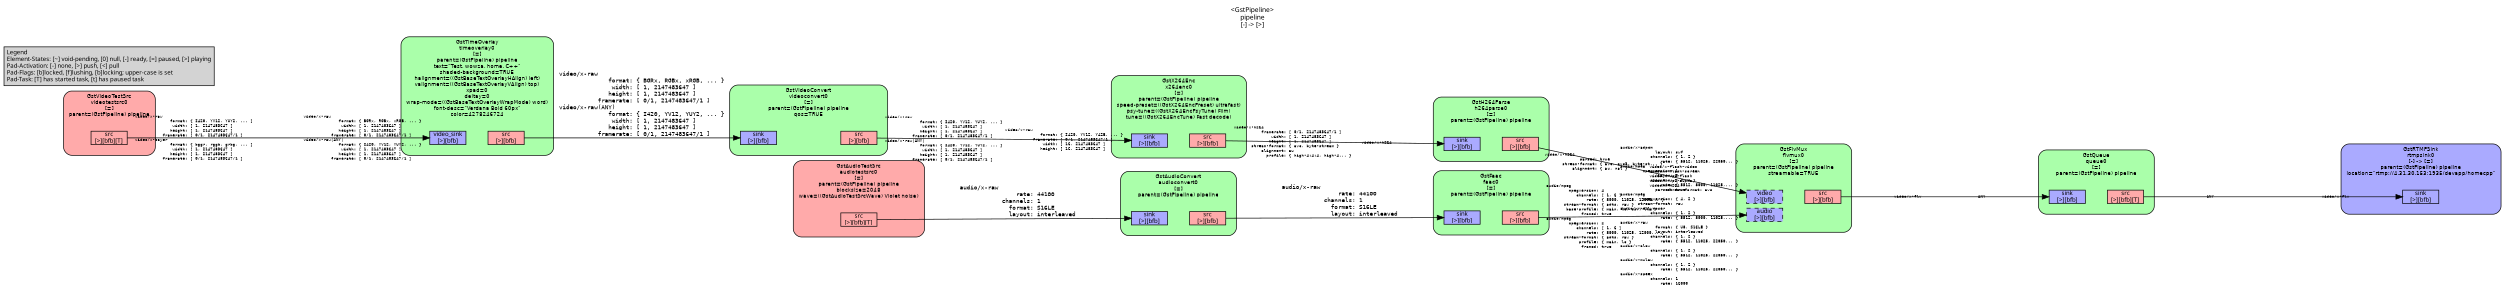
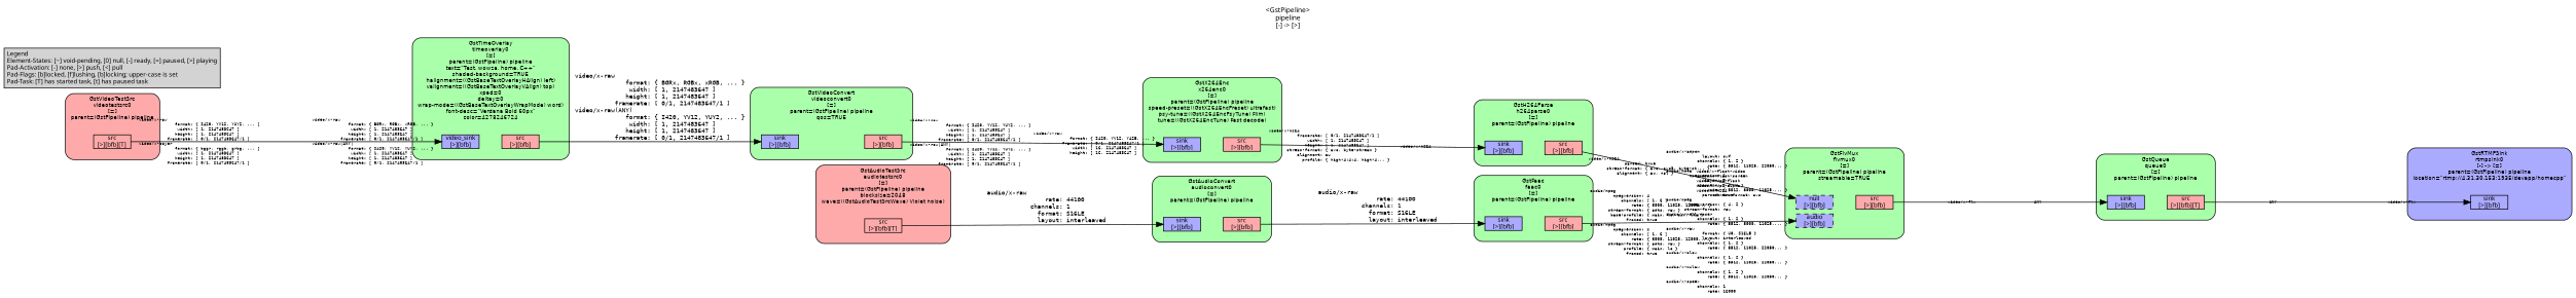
  digraph {
    fontname=sans
    fontsize=10
    label="<GstPipeline>\npipeline\n[-] -> [>]"
    labelloc=t
    nodesep=.1
    rankdir=LR
    ranksep=.2
    node [color=black fillcolor="#aaaaff" fontname=sans fontsize=9 margin="0.0,0.0" shape=box style="filled,solid"]
    edge [fontname=monospace fontsize=9 labelfontsize=6]
    n1 [height=0.2 label="sink\n[>][bfb]"]
    n2 [height=0.2 label="sink\n[>][bfb]"]
    n3 [fillcolor="#ffaaaa" height=0.2 label="src\n[>][bfb][T]"]
-   n4 [height=0.2 label="video\n[>][bfb]" style="filled,dashed"]
+   n4 [height=0.2 label="null\n[>][bfb]" style="filled,dashed"]
    n5 [height=0.2 label="audio\n[>][bfb]" style="filled,dashed"]
    n6 [fillcolor="#ffaaaa" height=0.2 label="src\n[>][bfb]"]
    n7 [height=0.2 label="sink\n[>][bfb]"]
    n8 [fillcolor="#ffaaaa" height=0.2 label="src\n[>][bfb]"]
    n9 [height=0.2 label="sink\n[>][bfb]"]
    n10 [fillcolor="#ffaaaa" height=0.2 label="src\n[>][bfb]"]
    n11 [fillcolor="#ffaaaa" height=0.2 label="src\n[>][bfb]"]
    n12 [height=0.2 label="sink\n[>][bfb]"]
    n13 [height=0.2 label="video_sink\n[>][bfb]"]
    n14 [fillcolor="#ffaaaa" height=0.2 label="src\n[>][bfb]"]
    n15 [fillcolor="#ffaaaa" height=0.2 label="src\n[>][bfb][T]"]
    n16 [height=0.2 label="sink\n[>][bfb]"]
    n17 [fillcolor="#ffaaaa" height=0.2 label="src\n[>][bfb]"]
    n18 [height=0.2 label="sink\n[>][bfb]"]
    n19 [fillcolor="#ffaaaa" height=0.2 label="src\n[>][bfb]"]
    n20 [fillcolor="#ffaaaa" height=0.2 label="src\n[>][bfb][T]"]
    n21 [label="Legend\lElement-States: [~] void-pending, [0] null, [-] ready, [=] paused, [>] playing\lPad-Activation: [-] none, [>] push, [<] pull\lPad-Flags: [b]locked, [f]lushing, [b]locking; upper-case is set\lPad-Task: [T] has started task, [t] has paused task\l" margin="0.05,0.05" style=filled color="" fillcolor=""]
    subgraph cluster_1 {
      color=black
      fillcolor="#aaaaff"
      fontname="Bitstream Vera Sans"
      fontsize=8
      label="GstRTMPSink\nrtmpsink0\n[-] -> [=]\nparent=(GstPipeline) pipeline\nlocation=\"rtmp://4.31.30.153:1935/devapp/homecpp\""
      style="filled,rounded"
      subgraph cluster_2 {
        color=black
        fillcolor="#aaaaff"
        fontname="Bitstream Vera Sans"
        fontsize=8
        label=""
        style=invis
        n1
      }
    }
    subgraph cluster_3 {
      color=black
      fillcolor="#aaffaa"
      fontname="Bitstream Vera Sans"
      fontsize=8
      label="GstQueue\nqueue0\n[=]\nparent=(GstPipeline) pipeline"
      style="filled,rounded"
      subgraph cluster_4 {
        color=black
        fillcolor="#aaffaa"
        fontname="Bitstream Vera Sans"
        fontsize=8
        label=""
        style=invis
        n2
      }
      subgraph cluster_5 {
        color=black
        fillcolor="#aaffaa"
        fontname="Bitstream Vera Sans"
        fontsize=8
        label=""
        style=invis
        n3
      }
    }
    subgraph cluster_6 {
      color=black
      fillcolor="#aaffaa"
      fontname="Bitstream Vera Sans"
      fontsize=8
      label="GstFlvMux\nflvmux0\n[=]\nparent=(GstPipeline) pipeline\nstreamable=TRUE"
      style="filled,rounded"
      subgraph cluster_7 {
        color=black
        fillcolor="#aaffaa"
        fontname="Bitstream Vera Sans"
        fontsize=8
        label=""
        style=invis
        n4
        n5
      }
      subgraph cluster_8 {
        color=black
        fillcolor="#aaffaa"
        fontname="Bitstream Vera Sans"
        fontsize=8
        label=""
        style=invis
        n6
      }
    }
    subgraph cluster_9 {
      color=black
      fillcolor="#aaffaa"
      fontname="Bitstream Vera Sans"
      fontsize=8
      label="GstH264Parse\nh264parse0\n[=]\nparent=(GstPipeline) pipeline"
      style="filled,rounded"
      subgraph cluster_10 {
        color=black
        fillcolor="#aaffaa"
        fontname="Bitstream Vera Sans"
        fontsize=8
        label=""
        style=invis
        n7
      }
      subgraph cluster_11 {
        color=black
        fillcolor="#aaffaa"
        fontname="Bitstream Vera Sans"
        fontsize=8
        label=""
        style=invis
        n8
      }
    }
    subgraph cluster_12 {
      color=black
      fillcolor="#aaffaa"
      fontname="Bitstream Vera Sans"
      fontsize=8
      label="GstX264Enc\nx264enc0\n[=]\nparent=(GstPipeline) pipeline\nspeed-preset=((GstX264EncPreset) ultrafast)\npsy-tune=((GstX264EncPsyTune) Film)\ntune=((GstX264EncTune) Fast decode)"
      style="filled,rounded"
      subgraph cluster_13 {
        color=black
        fillcolor="#aaffaa"
        fontname="Bitstream Vera Sans"
        fontsize=8
        label=""
        style=invis
        n9
      }
      subgraph cluster_14 {
        color=black
        fillcolor="#aaffaa"
        fontname="Bitstream Vera Sans"
        fontsize=8
        label=""
        style=invis
        n10
      }
    }
    subgraph cluster_15 {
      color=black
      fillcolor="#aaffaa"
      fontname="Bitstream Vera Sans"
      fontsize=8
      label="GstVideoConvert\nvideoconvert0\n[=]\nparent=(GstPipeline) pipeline\nqos=TRUE"
      style="filled,rounded"
      subgraph cluster_16 {
        color=black
        fillcolor="#aaffaa"
        fontname="Bitstream Vera Sans"
        fontsize=8
        label=""
        style=invis
        n11
      }
      subgraph cluster_17 {
        color=black
        fillcolor="#aaffaa"
        fontname="Bitstream Vera Sans"
        fontsize=8
        label=""
        style=invis
        n12
      }
    }
    subgraph cluster_18 {
      color=black
      fillcolor="#aaffaa"
      fontname="Bitstream Vera Sans"
      fontsize=8
      label="GstTimeOverlay\ntimeoverlay0\n[=]\nparent=(GstPipeline) pipeline\ntext=\"Test, wowza, home, C++\"\nshaded-background=TRUE\nhalignment=((GstBaseTextOverlayHAlign) left)\nvalignment=((GstBaseTextOverlayVAlign) top)\nxpad=0\ndeltay=0\nwrap-mode=((GstBaseTextOverlayWrapMode) word)\nfont-desc=\"Verdana Bold 60px\"\ncolor=4278246724"
      style="filled,rounded"
      subgraph cluster_19 {
        color=black
        fillcolor="#aaffaa"
        fontname="Bitstream Vera Sans"
        fontsize=8
        label=""
        style=invis
        n13
      }
      subgraph cluster_20 {
        color=black
        fillcolor="#aaffaa"
        fontname="Bitstream Vera Sans"
        fontsize=8
        label=""
        style=invis
        n14
      }
    }
    subgraph cluster_21 {
      color=black
      fillcolor="#ffaaaa"
      fontname="Bitstream Vera Sans"
      fontsize=8
      label="GstVideoTestSrc\nvideotestsrc0\n[=]\nparent=(GstPipeline) pipeline"
      style="filled,rounded"
      subgraph cluster_22 {
        color=black
        fillcolor="#ffaaaa"
        fontname="Bitstream Vera Sans"
        fontsize=8
        label=""
        style=invis
        n15
      }
    }
    subgraph cluster_23 {
      color=black
      fillcolor="#aaffaa"
      fontname="Bitstream Vera Sans"
      fontsize=8
      label="GstFaac\nfaac0\n[=]\nparent=(GstPipeline) pipeline"
      style="filled,rounded"
      subgraph cluster_24 {
        color=black
        fillcolor="#aaffaa"
        fontname="Bitstream Vera Sans"
        fontsize=8
        label=""
        style=invis
        n16
      }
      subgraph cluster_25 {
        color=black
        fillcolor="#aaffaa"
        fontname="Bitstream Vera Sans"
        fontsize=8
        label=""
        style=invis
        n17
      }
    }
    subgraph cluster_26 {
      color=black
      fillcolor="#aaffaa"
      fontname="Bitstream Vera Sans"
      fontsize=8
      label="GstAudioConvert\naudioconvert0\n[=]\nparent=(GstPipeline) pipeline"
      style="filled,rounded"
      subgraph cluster_27 {
        color=black
        fillcolor="#aaffaa"
        fontname="Bitstream Vera Sans"
        fontsize=8
        label=""
        style=invis
        n18
      }
      subgraph cluster_28 {
        color=black
        fillcolor="#aaffaa"
        fontname="Bitstream Vera Sans"
        fontsize=8
        label=""
        style=invis
        n19
      }
    }
    subgraph cluster_29 {
      color=black
      fillcolor="#ffaaaa"
      fontname="Bitstream Vera Sans"
      fontsize=8
      label="GstAudioTestSrc\naudiotestsrc0\n[=]\nparent=(GstPipeline) pipeline\nblocksize=2048\nwave=((GstAudioTestSrcWave) Violet noise)"
      style="filled,rounded"
      subgraph cluster_30 {
        color=black
        fillcolor="#ffaaaa"
        fontname="Bitstream Vera Sans"
        fontsize=8
        label=""
        style=invis
        n20
      }
    }
    n2 -> n3 [style=invis]
    n3 -> n1 [headlabel="video/x-flv\l" label="                                                  " labelangle=0 labeldistance=10 taillabel=ANY]
    n4 -> n6 [style=invis]
    n6 -> n2 [headlabel=ANY label="                                                  " labelangle=0 labeldistance=10 taillabel="video/x-flv\l"]
    n7 -> n8 [style=invis]
    n8 -> n4 [headlabel="video/x-flash-video\lvideo/x-flash-screen\lvideo/x-vp6-flash\lvideo/x-vp6-alpha\lvideo/x-h264\l       stream-format: avc\l" label="                                                  " labelangle=0 labeldistance=10 taillabel="video/x-h264\l              parsed: true\l       stream-format: { avc, avc3, byte-st... }\l           alignment: { au, nal }\l"]
    n9 -> n10 [style=invis]
    n10 -> n7 [headlabel="video/x-h264\l" label="                                                  " labelangle=0 labeldistance=10 taillabel="video/x-h264\l           framerate: [ 0/1, 2147483647/1 ]\l               width: [ 1, 2147483647 ]\l              height: [ 1, 2147483647 ]\l       stream-format: { avc, byte-stream }\l           alignment: au\l             profile: { high-4:4:4, high-4... }\l"]
    n11 -> n9 [headlabel="video/x-raw\l              format: { I420, YV12, Y42B, ... }\l           framerate: [ 0/1, 2147483647/1 ]\l               width: [ 16, 2147483647 ]\l              height: [ 16, 2147483647 ]\l" label="                                                  " labelangle=0 labeldistance=10 taillabel="video/x-raw\l              format: { I420, YV12, YUY2, ... }\l               width: [ 1, 2147483647 ]\l              height: [ 1, 2147483647 ]\l           framerate: [ 0/1, 2147483647/1 ]\lvideo/x-raw(ANY)\l              format: { I420, YV12, YUY2, ... }\l               width: [ 1, 2147483647 ]\l              height: [ 1, 2147483647 ]\l           framerate: [ 0/1, 2147483647/1 ]\l"]
    n12 -> n11 [style=invis]
    n13 -> n14 [style=invis]
    n14 -> n12 [label="video/x-raw\l              format: { BGRx, RGBx, xRGB, ... }\l               width: [ 1, 2147483647 ]\l              height: [ 1, 2147483647 ]\l           framerate: [ 0/1, 2147483647/1 ]\lvideo/x-raw(ANY)\l              format: { I420, YV12, YUY2, ... }\l               width: [ 1, 2147483647 ]\l              height: [ 1, 2147483647 ]\l           framerate: [ 0/1, 2147483647/1 ]\l"]
    n15 -> n13 [headlabel="video/x-raw\l              format: { BGRx, RGBx, xRGB, ... }\l               width: [ 1, 2147483647 ]\l              height: [ 1, 2147483647 ]\l           framerate: [ 0/1, 2147483647/1 ]\lvideo/x-raw(ANY)\l              format: { I420, YV12, YUY2, ... }\l               width: [ 1, 2147483647 ]\l              height: [ 1, 2147483647 ]\l           framerate: [ 0/1, 2147483647/1 ]\l" label="                                                  " labelangle=0 labeldistance=10 taillabel="video/x-raw\l              format: { I420, YV12, YUY2, ... }\l               width: [ 1, 2147483647 ]\l              height: [ 1, 2147483647 ]\l           framerate: [ 0/1, 2147483647/1 ]\lvideo/x-bayer\l              format: { bggr, rggb, grbg, ... }\l               width: [ 1, 2147483647 ]\l              height: [ 1, 2147483647 ]\l           framerate: [ 0/1, 2147483647/1 ]\l"]
    n16 -> n17 [style=invis]
    n17 -> n5 [headlabel="audio/x-adpcm\l              layout: swf\l            channels: { 1, 2 }\l                rate: { 5512, 11025, 22050... }\laudio/mpeg\l         mpegversion: 1\l               layer: 3\l            channels: { 1, 2 }\l                rate: { 5512, 8000, 11025,... }\l              parsed: true\laudio/mpeg\l         mpegversion: { 4, 2 }\l       stream-format: raw\laudio/x-nellymoser\l            channels: { 1, 2 }\l                rate: { 5512, 8000, 11025,... }\laudio/x-raw\l              format: { U8, S16LE }\l              layout: interleaved\l            channels: { 1, 2 }\l                rate: { 5512, 11025, 22050... }\laudio/x-alaw\l            channels: { 1, 2 }\l                rate: { 5512, 11025, 22050... }\laudio/x-mulaw\l            channels: { 1, 2 }\l                rate: { 5512, 11025, 22050... }\laudio/x-speex\l            channels: 1\l                rate: 16000\l" label="                                                  " labelangle=0 labeldistance=10 taillabel="audio/mpeg\l         mpegversion: 4\l            channels: [ 1, 6 ]\l                rate: { 8000, 11025, 12000... }\l       stream-format: { adts, raw }\l        base-profile: { main, lc, ssr, ltp }\l              framed: true\laudio/mpeg\l         mpegversion: 2\l            channels: [ 1, 6 ]\l                rate: { 8000, 11025, 12000... }\l       stream-format: { adts, raw }\l             profile: { main, lc }\l              framed: true\l"]
    n18 -> n19 [style=invis]
    n19 -> n16 [label="audio/x-raw\l                rate: 44100\l            channels: 1\l              format: S16LE\l              layout: interleaved\l"]
    n20 -> n18 [label="audio/x-raw\l                rate: 44100\l            channels: 1\l              format: S16LE\l              layout: interleaved\l"]
  }
